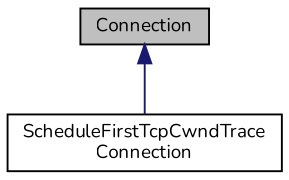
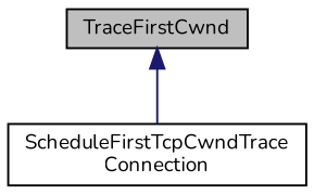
  digraph {
    rankdir=TB
    fontname=Nunito
    node [color=black fontname=Nunito fontsize=10 shape=record style=filled]
-   n1 [fillcolor=grey75 fontcolor=black height=0.2 label=Connection width=0.4]
+   n1 [fillcolor=grey75 fontcolor=black height=0.2 label=TraceFirstCwnd width=0.4]
    n2 [fillcolor=white height=0.2 label="ScheduleFirstTcpCwndTrace\lConnection" width=0.4]
    n1 -> n2 [color=midnightblue dir=back fontname=Nunito fontsize=10 labelfontname=Helvetica labelfontsize=10 style=solid]
  }
